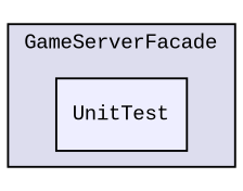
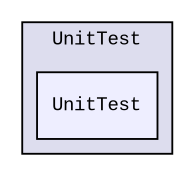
  digraph {
    compound=true
    rankdir=LR
    fontname="Liberation Mono"
    n1 [fillcolor="#eeeeff" fontname="Liberation Mono" fontsize=10 label=UnitTest pencolor=black shape=box style=filled]
    subgraph cluster_1 {
      bgcolor="#ddddee"
      fontsize=10
-     label=GameServerFacade
+     label=UnitTest
      pencolor=black
      n1
    }
  }
